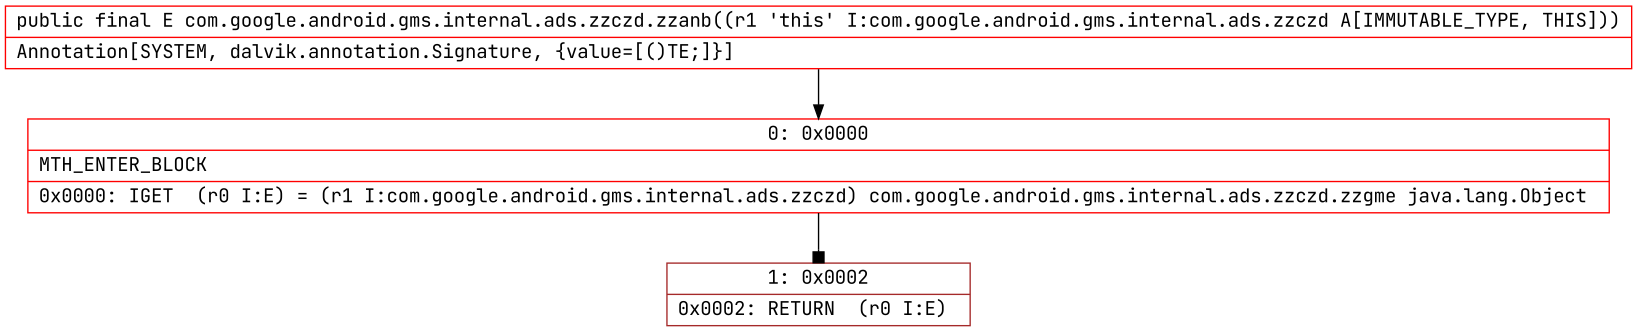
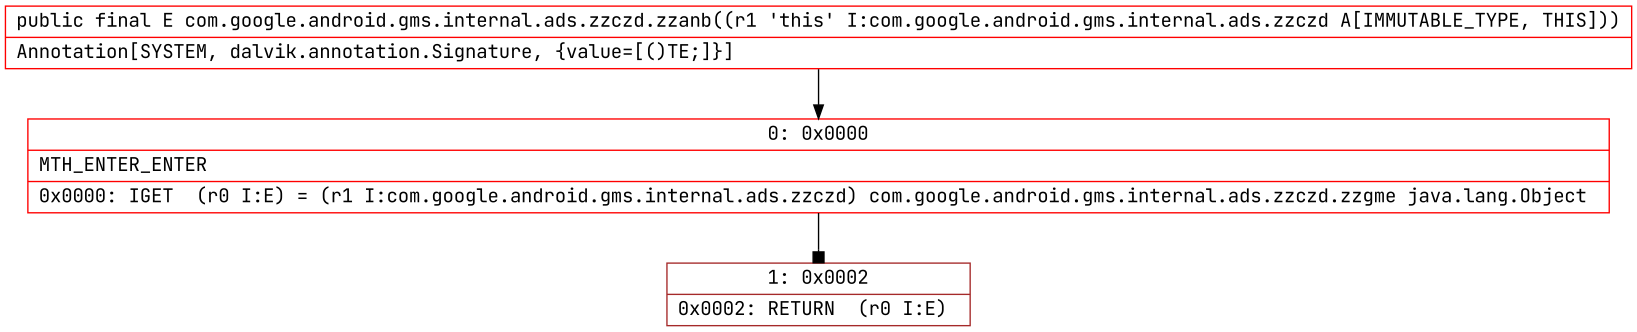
  digraph {
    fontname="JetBrains Mono"
    node [shape=record color=red fontname="JetBrains Mono"]
    edge [fontname="JetBrains Mono"]
-   n1 [label="{0\:\ 0x0000|MTH_ENTER_BLOCK\l|0x0000: IGET  (r0 I:E) = (r1 I:com.google.android.gms.internal.ads.zzczd) com.google.android.gms.internal.ads.zzczd.zzgme java.lang.Object \l}"]
+   n1 [label="{0\:\ 0x0000|MTH_ENTER_ENTER\l|0x0000: IGET  (r0 I:E) = (r1 I:com.google.android.gms.internal.ads.zzczd) com.google.android.gms.internal.ads.zzczd.zzgme java.lang.Object \l}"]
    n2 [label="{1\:\ 0x0002|0x0002: RETURN  (r0 I:E) \l}" color=brown]
    n3 [label="{public final E com.google.android.gms.internal.ads.zzczd.zzanb((r1 'this' I:com.google.android.gms.internal.ads.zzczd A[IMMUTABLE_TYPE, THIS]))  | Annotation[SYSTEM, dalvik.annotation.Signature, \{value=[()TE;]\}]\l}"]
    n1 -> n2 [arrowhead=box]
    n3 -> n1 [arrowhead=normal]
  }
